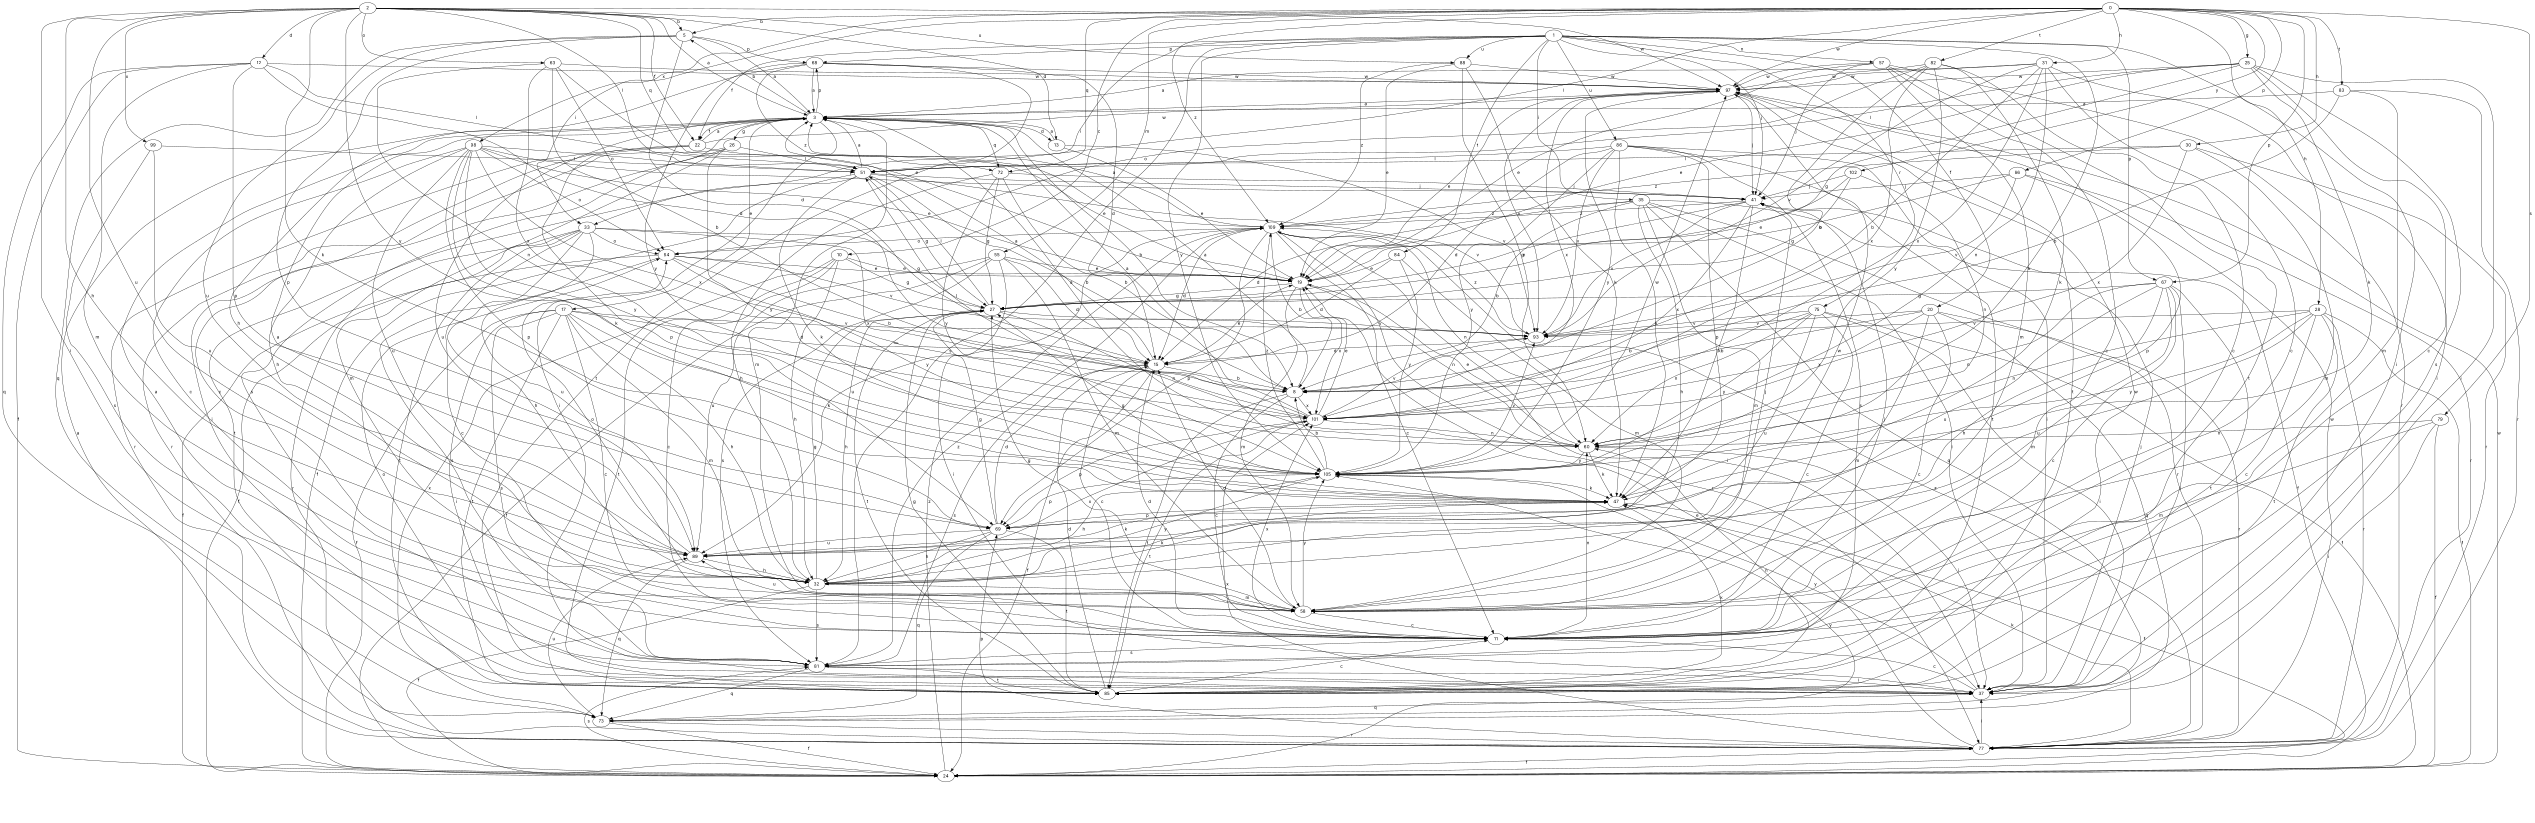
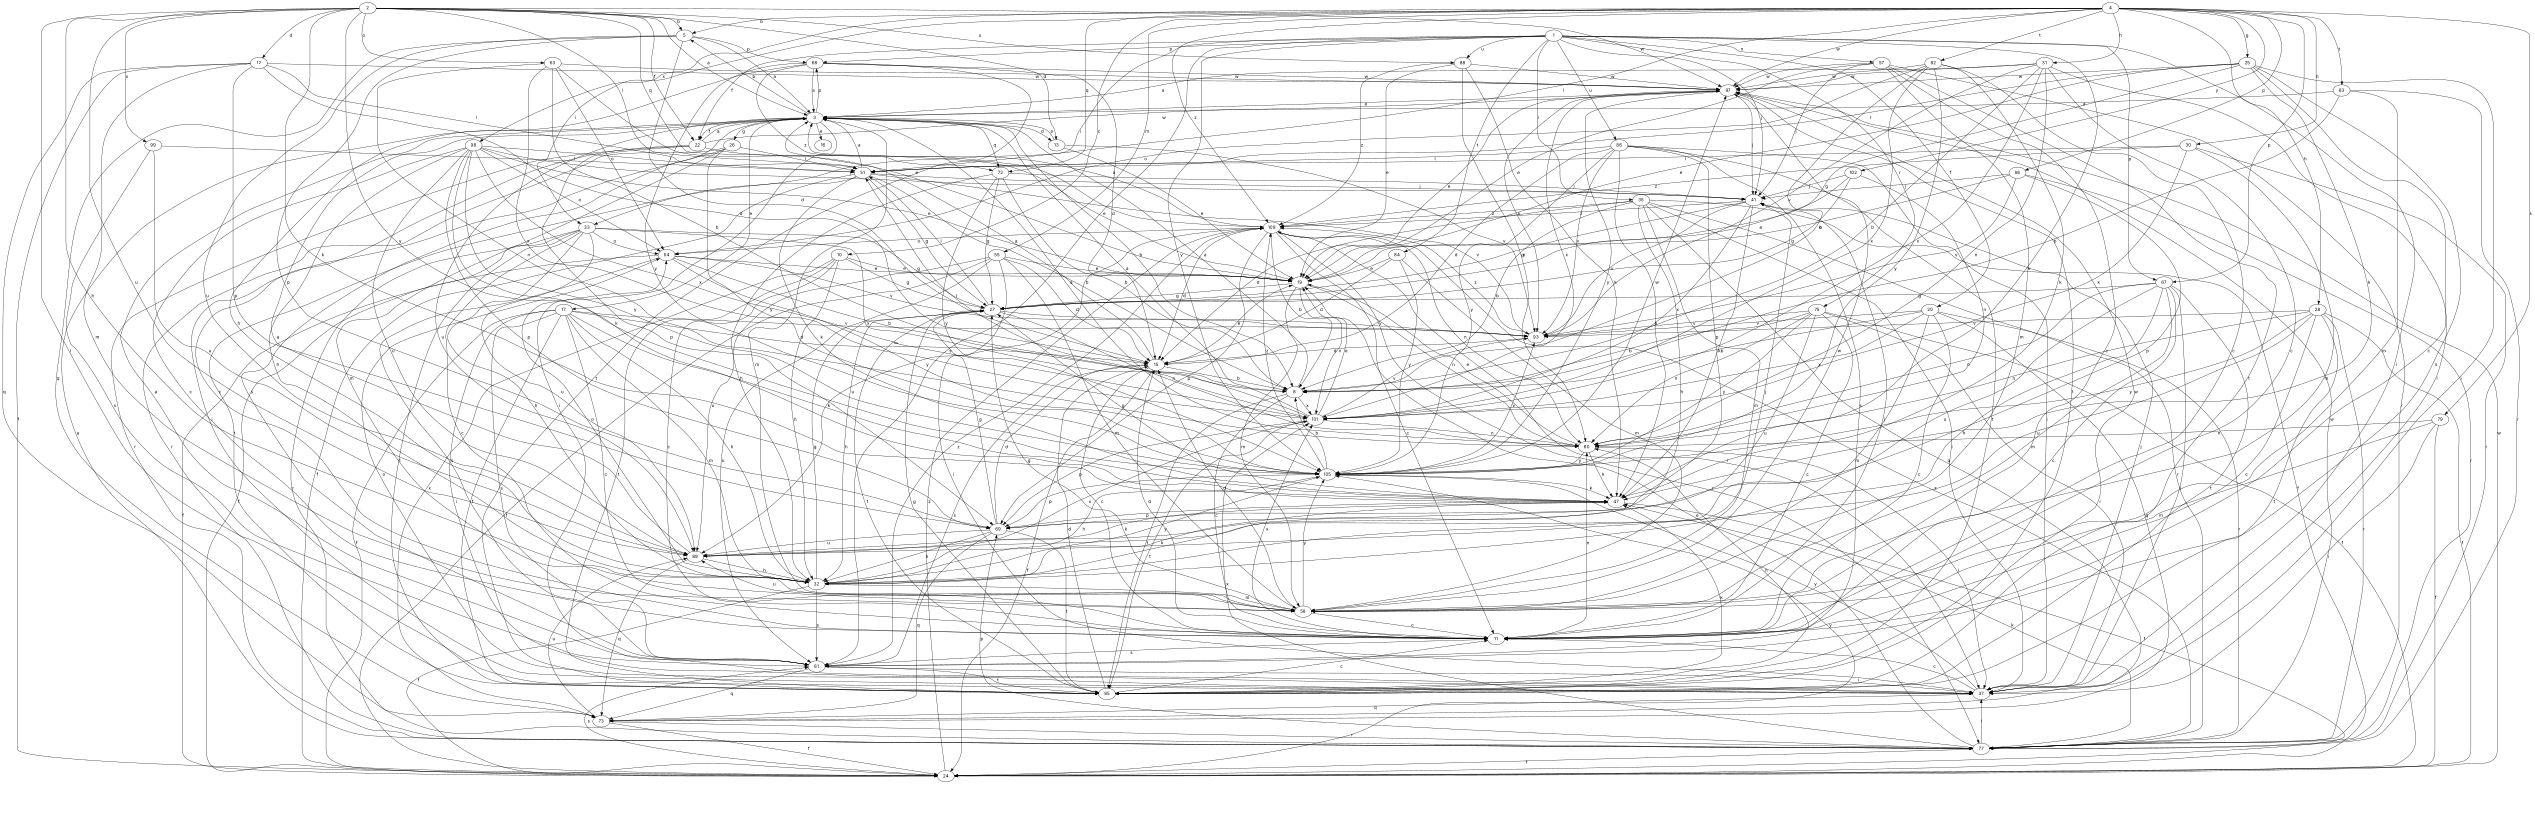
  strict digraph {
    fontname=Inter
    node [fontname=Inter]
    edge [fontname=Inter]
-   0
+   0 [label=4]
    5
    10
    25
    28
    30
    31
    33
    51
    55
    66
    67
    72
    79
    82
    83
    97
    98
    102
    109
    68
    3
    89
    15
    69
    73
    32
    11
    85
    19
    27
    37
    47
    81
    105
    60
    24
    93
    77
    n40 [label=58]
    101
    8
    64
    41
    1
    20
    22
    35
    57
    75
    84
    86
    88
    2
    12
    13
    63
    99
+   16
    17
    26
    0 -> 5 [label=b]
    0 -> 10 [label=c]
    0 -> 25 [label=g]
    0 -> 28 [label=h]
    0 -> 30 [label=h]
    0 -> 31 [label=h]
    0 -> 33 [label=i]
    0 -> 51 [label=l]
    0 -> 55 [label=m]
    0 -> 66 [label=p]
    0 -> 67 [label=p]
    0 -> 72 [label=q]
    0 -> 79 [label=s]
    0 -> 82 [label=t]
    0 -> 83 [label=t]
    0 -> 97 [label=w]
    0 -> 98 [label=x]
    0 -> 102 [label=y]
    0 -> 109 [label=z]
    5 -> 68 [label=p]
    5 -> 3 [label=a]
    5 -> 89 [label=u]
    5 -> 15 [label=d]
    5 -> 69 [label=p]
    5 -> 73 [label=q]
    10 -> 73 [label=x]
    10 -> 32 [label=h]
    10 -> 11 [label=c]
    10 -> 85 [label=t]
    10 -> 19 [label=e]
    10 -> 27 [label=g]
    25 -> 51 [label=l]
    25 -> 97 [label=w]
    25 -> 11 [label=c]
    25 -> 19 [label=e]
    25 -> 27 [label=g]
    25 -> 37 [label=i]
    25 -> 47 [label=k]
    25 -> 81 [label=s]
    28 -> 89 [label=u]
    28 -> 11 [label=c]
    28 -> 85 [label=t]
    28 -> 105 [label=y]
    28 -> 60 [label=n]
    28 -> 24 [label=f]
    28 -> 93 [label=v]
    28 -> 77 [label=r]
    30 -> 51 [label=l]
    30 -> 109 [label=z]
    30 -> 77 [label=r]
    30 -> n40 [label=m]
    30 -> 101 [label=x]
    31 -> 97 [label=w]
    31 -> 3 [label=a]
    31 -> 11 [label=c]
    31 -> 37 [label=i]
    31 -> 60 [label=n]
    31 -> 93 [label=v]
    31 -> 101 [label=x]
    31 -> 8 [label=b]
    33 -> 89 [label=u]
    33 -> 32 [label=h]
    33 -> 11 [label=c]
    33 -> 85 [label=t]
    33 -> 27 [label=g]
    33 -> 24 [label=f]
    33 -> 77 [label=r]
    33 -> 101 [label=x]
    33 -> 64 [label=o]
    51 -> 3 [label=a]
    51 -> 85 [label=t]
    51 -> 27 [label=g]
    51 -> 47 [label=k]
    51 -> 24 [label=f]
    51 -> 93 [label=v]
    51 -> 8 [label=b]
    51 -> 41 [label=j]
    55 -> 89 [label=u]
    55 -> 15 [label=d]
    55 -> 19 [label=e]
    55 -> 37 [label=i]
    55 -> 81 [label=s]
    55 -> 24 [label=f]
    55 -> n40 [label=m]
    66 -> 69 [label=p]
    66 -> 19 [label=e]
    66 -> 93 [label=v]
    66 -> 77 [label=r]
    66 -> 41 [label=j]
    67 -> 89 [label=u]
    67 -> 32 [label=h]
    67 -> 11 [label=c]
    67 -> 85 [label=t]
    67 -> 27 [label=g]
    67 -> 37 [label=i]
    67 -> 60 [label=n]
    67 -> n40 [label=m]
    72 -> 32 [label=h]
    72 -> 27 [label=g]
    72 -> 105 [label=y]
    72 -> 8 [label=b]
    72 -> 41 [label=j]
    79 -> 37 [label=i]
    79 -> 60 [label=n]
    79 -> 24 [label=f]
    79 -> n40 [label=m]
    82 -> 97 [label=w]
    82 -> 11 [label=c]
    82 -> 47 [label=k]
    82 -> 105 [label=y]
    82 -> 101 [label=x]
    82 -> 8 [label=b]
    82 -> 64 [label=o]
    83 -> 3 [label=a]
    83 -> 77 [label=r]
    83 -> n40 [label=m]
    83 -> 8 [label=b]
    97 -> 3 [label=a]
    97 -> 85 [label=t]
    97 -> 19 [label=e]
    97 -> 105 [label=y]
    97 -> 93 [label=v]
    97 -> 101 [label=x]
    97 -> 41 [label=j]
    98 -> 51 [label=l]
    98 -> 89 [label=u]
    98 -> 69 [label=p]
    98 -> 32 [label=h]
    98 -> 11 [label=c]
    98 -> 19 [label=e]
    98 -> 47 [label=k]
    98 -> 105 [label=y]
    98 -> 101 [label=x]
    98 -> 64 [label=o]
    98 -> 41 [label=j]
    102 -> 19 [label=e]
    102 -> 27 [label=g]
    102 -> 60 [label=n]
    102 -> 41 [label=j]
    109 -> 3 [label=a]
    109 -> 89 [label=u]
    109 -> 15 [label=d]
    109 -> 69 [label=p]
    109 -> 11 [label=c]
    109 -> 37 [label=i]
    109 -> 60 [label=n]
    109 -> 77 [label=r]
    109 -> 8 [label=b]
    109 -> 64 [label=o]
    68 -> 97 [label=w]
    68 -> 109 [label=z]
    68 -> 3 [label=a]
    68 -> 15 [label=d]
    68 -> 32 [label=h]
    68 -> 85 [label=t]
    68 -> 105 [label=y]
    3 -> 5 [label=b]
    3 -> 72 [label=q]
    3 -> 68 [label=p]
    3 -> 89 [label=u]
    3 -> 37 [label=i]
    3 -> 81 [label=s]
    3 -> n40 [label=m]
    3 -> 8 [label=b]
    3 -> 22 [label=f]
    3 -> 13 [label=d]
+   3 -> 16 [label=e]
    3 -> 17 [label=e]
    3 -> 26 [label=g]
    89 -> 3 [label=a]
    89 -> 73 [label=q]
    89 -> 32 [label=h]
    89 -> 47 [label=k]
    15 -> 3 [label=a]
    15 -> 11 [label=c]
    15 -> 19 [label=e]
    15 -> 81 [label=s]
    15 -> 24 [label=f]
    15 -> 8 [label=b]
    69 -> 89 [label=u]
    69 -> 15 [label=d]
    69 -> 73 [label=q]
    69 -> 32 [label=h]
    69 -> 85 [label=t]
    69 -> 27 [label=g]
    73 -> 89 [label=u]
    73 -> 24 [label=f]
    73 -> 77 [label=r]
    32 -> 27 [label=g]
    32 -> 47 [label=k]
    32 -> 81 [label=s]
    32 -> 105 [label=y]
    32 -> 24 [label=f]
    32 -> n40 [label=m]
    32 -> 101 [label=x]
    32 -> 64 [label=o]
    32 -> 41 [label=j]
    11 -> 15 [label=d]
    11 -> 81 [label=s]
    11 -> 60 [label=n]
    11 -> 101 [label=x]
    11 -> 41 [label=j]
    85 -> 97 [label=w]
    85 -> 15 [label=d]
    85 -> 11 [label=c]
    85 -> 27 [label=g]
    85 -> 47 [label=k]
    85 -> 60 [label=n]
    19 -> 27 [label=g]
    19 -> 60 [label=n]
    19 -> n40 [label=m]
    19 -> 101 [label=x]
    27 -> 51 [label=l]
    27 -> 32 [label=h]
    27 -> 85 [label=t]
    27 -> 60 [label=n]
    27 -> 93 [label=v]
    37 -> 73 [label=q]
    37 -> 11 [label=c]
    37 -> 105 [label=y]
    37 -> 64 [label=o]
    37 -> 41 [label=j]
    47 -> 69 [label=p]
    47 -> 27 [label=g]
    47 -> 24 [label=f]
    81 -> 109 [label=z]
    81 -> 3 [label=a]
    81 -> 73 [label=q]
    81 -> 85 [label=t]
    81 -> 37 [label=i]
    105 -> 97 [label=w]
    105 -> 109 [label=z]
    105 -> 69 [label=p]
    105 -> 32 [label=h]
    105 -> 47 [label=k]
    105 -> 93 [label=v]
    105 -> 8 [label=b]
    60 -> 3 [label=a]
    60 -> 19 [label=e]
    60 -> 37 [label=i]
    60 -> 47 [label=k]
    60 -> 105 [label=y]
    24 -> 97 [label=w]
    24 -> 109 [label=z]
    24 -> 81 [label=s]
    24 -> 105 [label=y]
    93 -> 109 [label=z]
    93 -> 15 [label=d]
    77 -> 97 [label=w]
    77 -> 109 [label=z]
    77 -> 3 [label=a]
    77 -> 69 [label=p]
    77 -> 19 [label=e]
    77 -> 37 [label=i]
    77 -> 47 [label=k]
    77 -> 24 [label=f]
    77 -> 101 [label=x]
    n40 -> 97 [label=w]
    n40 -> 89 [label=u]
    n40 -> 15 [label=d]
    n40 -> 11 [label=c]
    n40 -> 27 [label=g]
    n40 -> 105 [label=y]
    101 -> 51 [label=l]
    101 -> 3 [label=a]
    101 -> 69 [label=p]
    101 -> 85 [label=t]
    101 -> 19 [label=e]
    101 -> 60 [label=n]
    101 -> 93 [label=v]
    8 -> 3 [label=a]
    8 -> 11 [label=c]
    8 -> 85 [label=t]
    8 -> 101 [label=x]
    64 -> 19 [label=e]
    64 -> 81 [label=s]
    64 -> 105 [label=y]
    64 -> 24 [label=f]
    64 -> 93 [label=v]
    64 -> 8 [label=b]
    41 -> 109 [label=z]
    41 -> 27 [label=g]
    41 -> 47 [label=k]
    41 -> 93 [label=v]
    41 -> 101 [label=x]
    1 -> 33 [label=i]
    1 -> 67 [label=p]
    1 -> 68 [label=p]
    1 -> 37 [label=i]
    1 -> 47 [label=k]
    1 -> 81 [label=s]
    1 -> 105 [label=y]
    1 -> 41 [label=j]
    1 -> 20 [label=f]
    1 -> 22 [label=f]
    1 -> 35 [label=i]
    1 -> 57 [label=n]
    1 -> 75 [label=r]
    1 -> 84 [label=t]
    1 -> 86 [label=u]
    1 -> 88 [label=u]
    20 -> 73 [label=q]
    20 -> 11 [label=c]
    20 -> 93 [label=v]
    20 -> 77 [label=r]
    20 -> n40 [label=m]
    20 -> 101 [label=x]
    20 -> 8 [label=b]
    22 -> 97 [label=w]
    22 -> 3 [label=a]
    22 -> 69 [label=p]
    22 -> 11 [label=c]
    22 -> 19 [label=e]
    22 -> 77 [label=r]
    35 -> 109 [label=z]
    35 -> 15 [label=d]
    35 -> 73 [label=q]
    35 -> 32 [label=h]
    35 -> 37 [label=i]
    35 -> 24 [label=f]
    35 -> 77 [label=r]
    35 -> n40 [label=m]
    35 -> 8 [label=b]
    57 -> 97 [label=w]
    57 -> 11 [label=c]
    57 -> 85 [label=t]
    57 -> 19 [label=e]
    57 -> 77 [label=r]
    57 -> n40 [label=m]
    57 -> 41 [label=j]
    75 -> 89 [label=u]
    75 -> 11 [label=c]
    75 -> 37 [label=i]
    75 -> 105 [label=y]
    75 -> 60 [label=n]
    75 -> 24 [label=f]
    75 -> 93 [label=v]
    75 -> 8 [label=b]
    84 -> 15 [label=d]
    84 -> 19 [label=e]
    84 -> 105 [label=y]
    84 -> n40 [label=m]
    86 -> 51 [label=l]
    86 -> 15 [label=d]
    86 -> 69 [label=p]
    86 -> 85 [label=t]
    86 -> 37 [label=i]
    86 -> 47 [label=k]
    86 -> 81 [label=s]
    86 -> 105 [label=y]
    86 -> 93 [label=v]
    88 -> 97 [label=w]
    88 -> 109 [label=z]
    88 -> 19 [label=e]
    88 -> 47 [label=k]
    88 -> 60 [label=n]
    2 -> 5 [label=b]
    2 -> 51 [label=l]
    2 -> 72 [label=q]
    2 -> 97 [label=w]
    2 -> 3 [label=a]
    2 -> 89 [label=u]
    2 -> 32 [label=h]
    2 -> 37 [label=i]
    2 -> 47 [label=k]
    2 -> 105 [label=y]
    2 -> 22 [label=f]
    2 -> 88 [label=u]
    2 -> 12 [label=d]
    2 -> 13 [label=d]
    2 -> 63 [label=o]
    2 -> 99 [label=x]
    12 -> 51 [label=l]
    12 -> 97 [label=w]
    12 -> 15 [label=d]
    12 -> 69 [label=p]
    12 -> 73 [label=q]
    12 -> 24 [label=f]
    12 -> n40 [label=m]
    13 -> 3 [label=a]
    13 -> 19 [label=e]
    13 -> 93 [label=v]
    63 -> 97 [label=w]
    63 -> 19 [label=e]
    63 -> 60 [label=n]
    63 -> 101 [label=x]
    63 -> 8 [label=b]
    63 -> 64 [label=o]
    99 -> 51 [label=l]
    99 -> 89 [label=u]
    99 -> 81 [label=s]
    17 -> 15 [label=d]
    17 -> 32 [label=h]
    17 -> 11 [label=c]
    17 -> 85 [label=t]
    17 -> 37 [label=i]
    17 -> 47 [label=k]
    17 -> 81 [label=s]
    17 -> 24 [label=f]
    17 -> 93 [label=v]
    17 -> n40 [label=m]
    26 -> 51 [label=l]
    26 -> 37 [label=i]
    26 -> 105 [label=y]
    26 -> 77 [label=r]
    26 -> n40 [label=m]
  }
